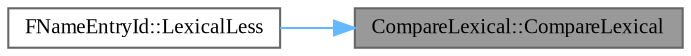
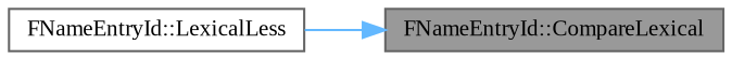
  digraph {
    rankdir=RL
    fontname="Liberation Serif"
    node [fontname="Liberation Serif" fontsize=10 shape=box style=filled]
-   n1 [color=gray40 fillcolor=grey60 fontcolor=black height=0.2 label="CompareLexical::CompareLexical" width=0.4]
+   n1 [color=gray40 fillcolor=grey60 fontcolor=black height=0.2 label="FNameEntryId::CompareLexical" width=0.4]
    n2 [color=grey40 fillcolor=white height=0.2 label="FNameEntryId::LexicalLess" width=0.4]
    n1 -> n2 [color=steelblue1 dir=back fontname="Liberation Serif" fontsize=10 labelfontname=Helvetica labelfontsize=10 style=solid]
  }
